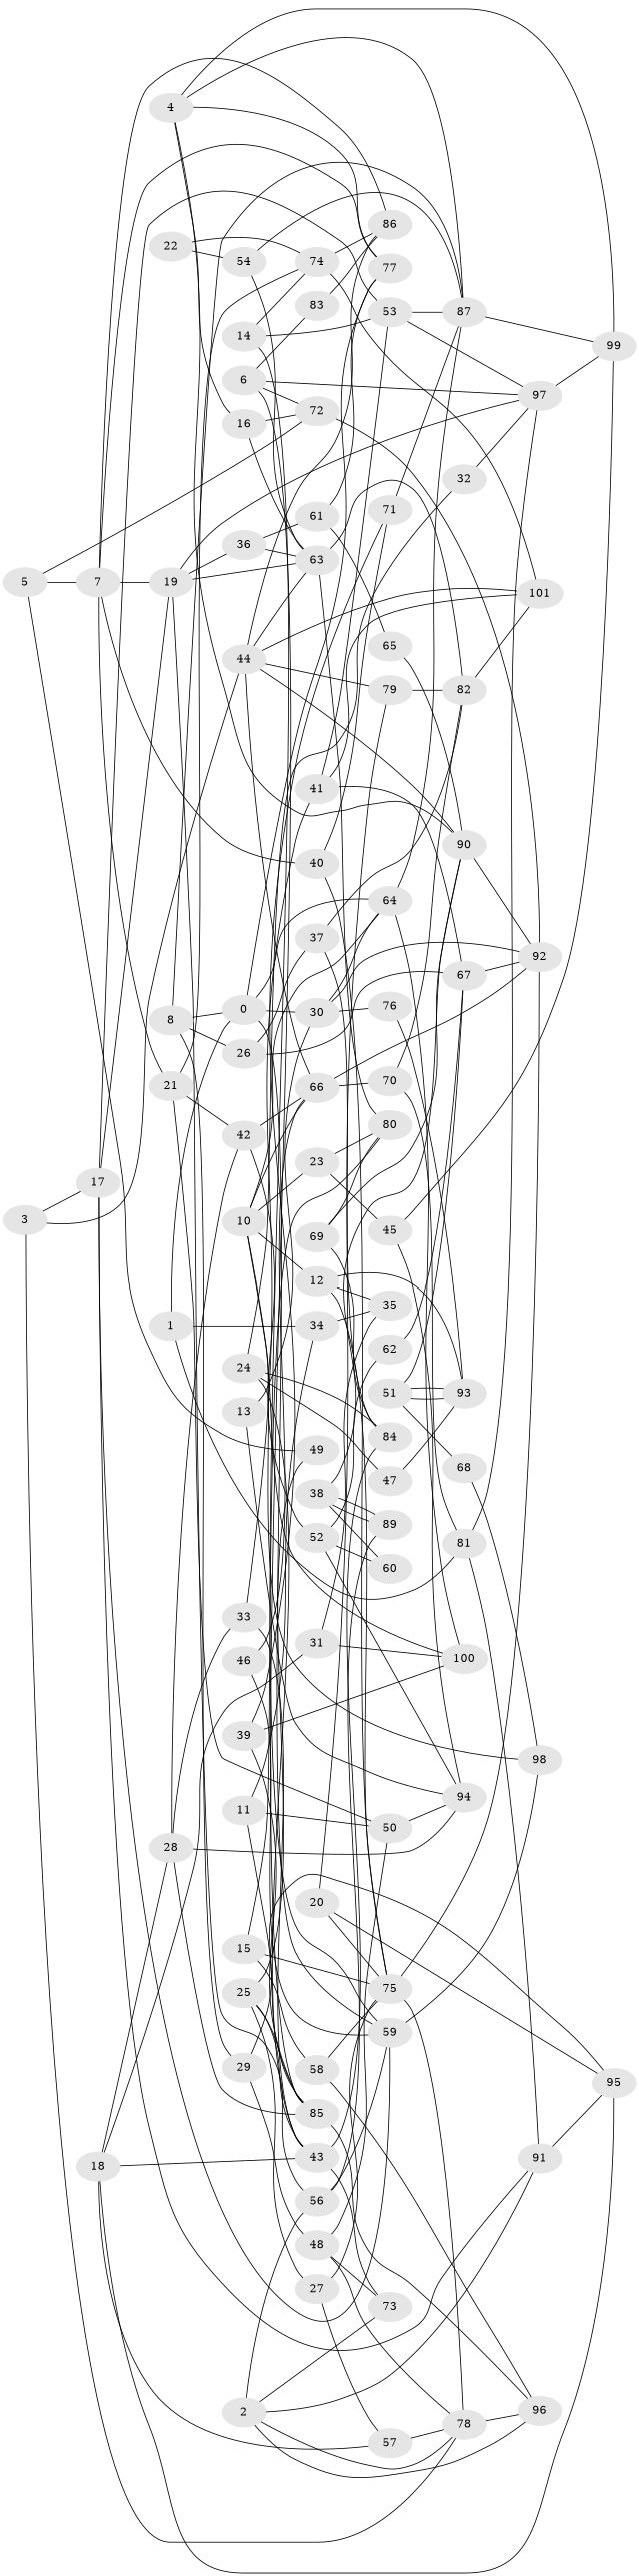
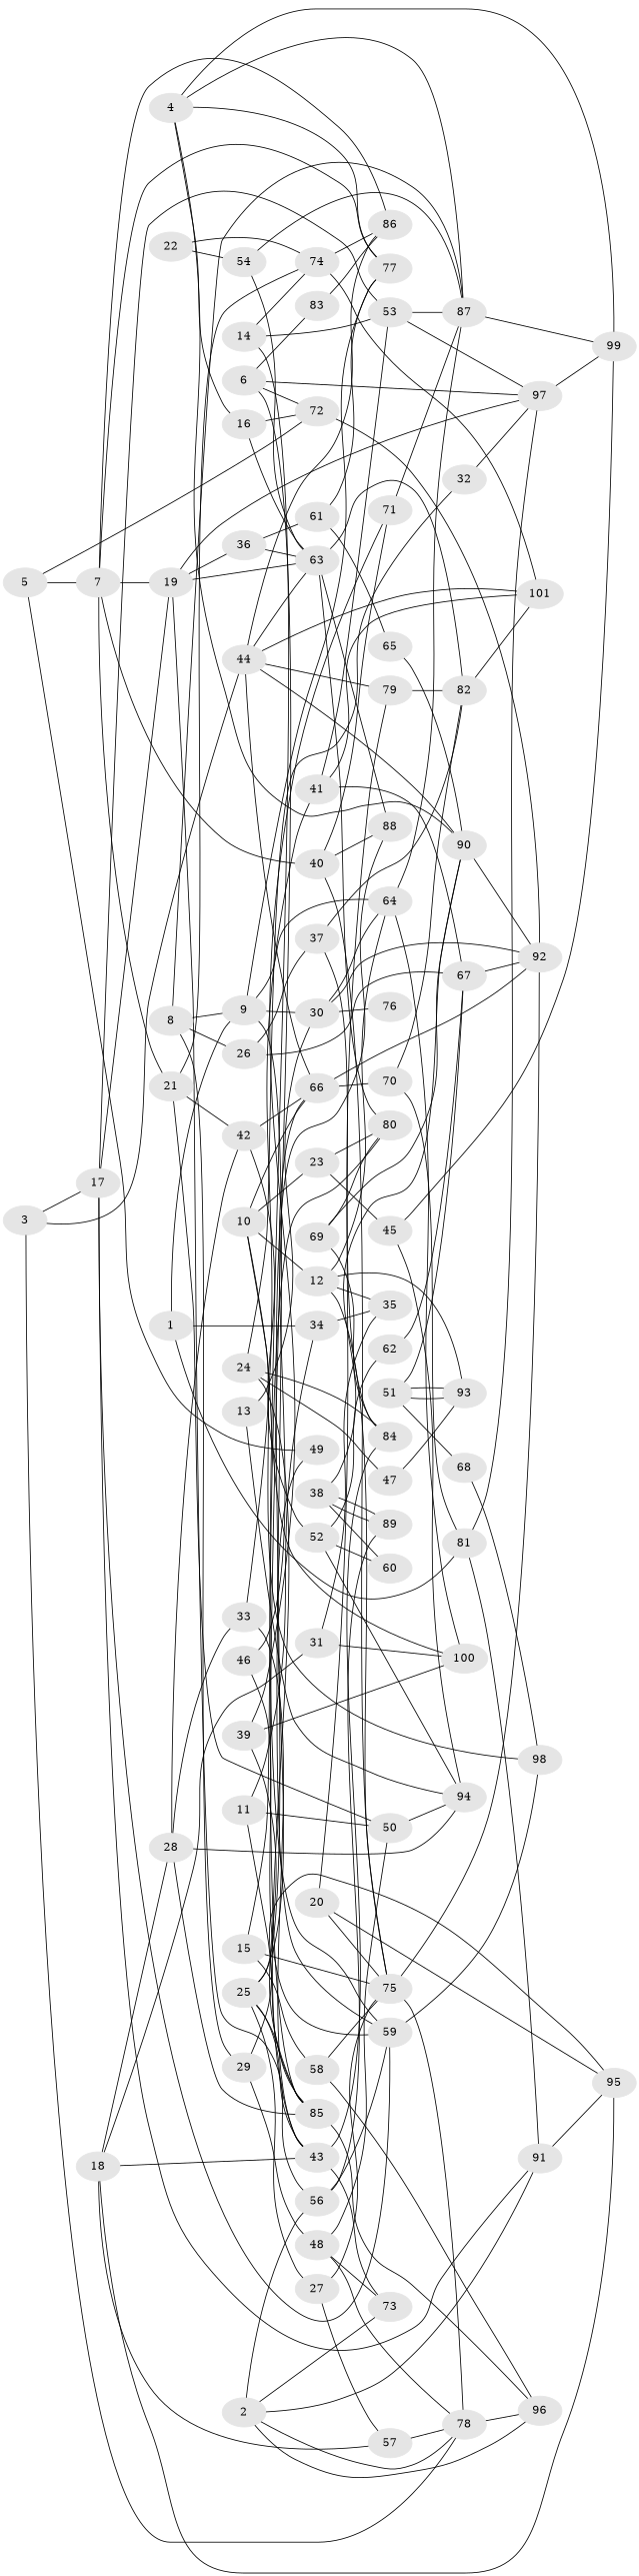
  graph {
    rankdir=LR
    node [color=gray90 style=filled]
    1
-   9 [label=0]
+   9
    34
    81
    77
    30
    59
    64
    35
    91
    97
    2
    73
    56
    78
    96
    89
    95
    3
    17
    44
    19
    53
    90
    86
    66
    63
    79
    101
    4
    16
    87
    99
    72
    92
    5
    7
    49
    21
    40
    6
    83
    85
    36
    50
    74
    42
    75
+   88
    71
    8
    26
    29
    37
    67
    48
    76
    98
    100
    10
    12
    23
    93
    80
    45
    70
    11
    94
    13
    14
    15
    58
    82
    18
    28
    31
    43
    57
    33
    84
    61
    20
    52
    22
    54
    24
    32
    47
    25
    27
    41
    65
    38
    60
    39
    62
    46
    51
    68
    69
    1 -- 9
    1 -- 34
    1 -- 81
    9 -- 77
    9 -- 30
    9 -- 59
    9 -- 64
    34 -- 35
    81 -- 91
    81 -- 97
    30 -- 64
    30 -- 92
    30 -- 76
    59 -- 98
    64 -- 87
    64 -- 100
    91 -- 95
    97 -- 99
    2 -- 91
    2 -- 73
    2 -- 56
    2 -- 78
    2 -- 96
    56 -- 59
    56 -- 89
    78 -- 96
    3 -- 78
    3 -- 17
    3 -- 44
    17 -- 59
    17 -- 91
    17 -- 19
    17 -- 53
    44 -- 90
    44 -- 86
    44 -- 66
    44 -- 63
    44 -- 79
    44 -- 101
    19 -- 97
    19 -- 56
    19 -- 63
    19 -- 36
    53 -- 97
    53 -- 87
    90 -- 92
    66 -- 92
    66 -- 70
+   63 -- 88
    63 -- 80
    63 -- 82
    79 -- 82
    4 -- 77
    4 -- 90
    4 -- 16
    4 -- 87
    4 -- 99
    16 -- 63
    16 -- 72
    87 -- 99
    72 -- 92
    5 -- 72
    5 -- 7
    5 -- 49
    7 -- 77
    7 -- 19
    7 -- 86
    7 -- 21
    7 -- 40
    21 -- 50
    21 -- 74
    21 -- 42
    40 -- 75
+   40 -- 88
    40 -- 71
    6 -- 97
    6 -- 72
    6 -- 83
    6 -- 85
    83 -- 86
    85 -- 96
    36 -- 63
    36 -- 61
    50 -- 94
    74 -- 86
    74 -- 101
    42 -- 66
    42 -- 52
    75 -- 78
    75 -- 92
    71 -- 87
    8 -- 9
    8 -- 87
    8 -- 26
    8 -- 29
    26 -- 37
    26 -- 67
    29 -- 95
    29 -- 48
    37 -- 82
    37 -- 84
    67 -- 92
    48 -- 73
    48 -- 78
    48 -- 50
-   76 -- 93
    10 -- 66
    10 -- 98
    10 -- 100
    10 -- 12
    10 -- 23
-   10 -- 64
+   12 -- 64
    12 -- 35
    12 -- 75
    12 -- 93
    23 -- 80
    23 -- 45
    45 -- 99
    45 -- 94
    70 -- 81
    70 -- 82
    11 -- 34
    11 -- 85
    11 -- 50
    13 -- 30
    13 -- 94
    14 -- 59
    14 -- 53
    14 -- 74
    15 -- 75
    15 -- 80
    15 -- 58
    58 -- 96
    58 -- 75
    82 -- 101
    18 -- 95
    18 -- 28
    18 -- 31
    18 -- 43
    18 -- 57
    28 -- 85
    28 -- 42
    28 -- 94
    28 -- 33
    31 -- 35
    31 -- 100
    43 -- 73
    43 -- 84
    57 -- 78
    33 -- 43
    33 -- 41
    61 -- 77
    61 -- 65
    20 -- 95
    20 -- 79
    20 -- 75
    52 -- 94
    52 -- 60
    52 -- 62
    22 -- 74
    22 -- 54
    54 -- 63
    54 -- 87
    24 -- 43
    24 -- 84
    24 -- 32
    24 -- 47
    32 -- 97
    47 -- 93
    25 -- 49
    25 -- 85
+   25 -- 88
    25 -- 43
    25 -- 27
    27 -- 75
    27 -- 57
    41 -- 53
    41 -- 101
    41 -- 67
    65 -- 90
    38 -- 89
    38 -- 89
    38 -- 90
    38 -- 60
    39 -- 85
    39 -- 71
    39 -- 100
    62 -- 67
    46 -- 59
    46 -- 66
    51 -- 67
    51 -- 93
    51 -- 93
    51 -- 68
    68 -- 98
    69 -- 90
    69 -- 80
    69 -- 84
  }
